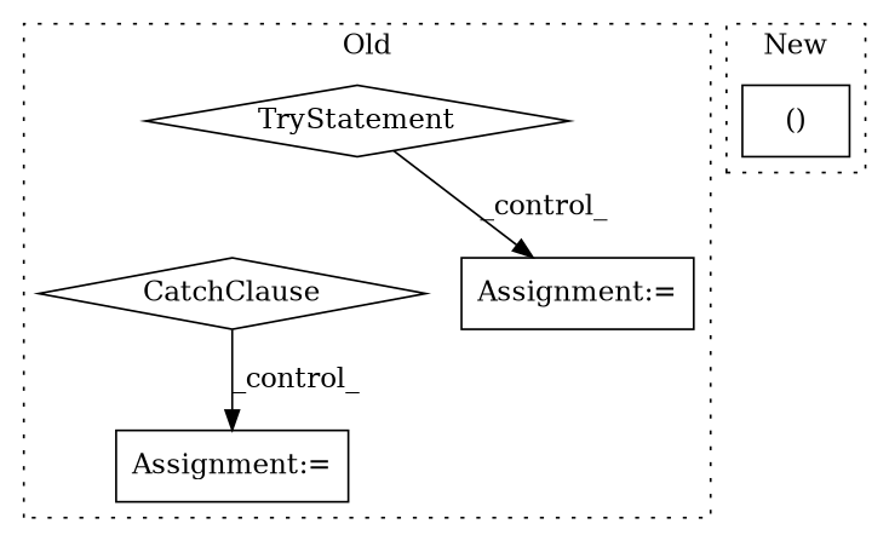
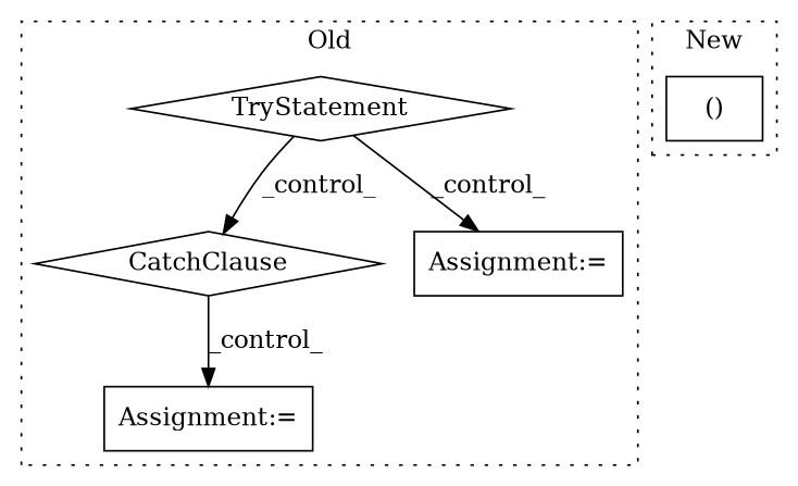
  digraph {
    node [a=7 l=1 shape=box]
    n1 [a=12 l="13,2" label=CatchClause s="44226,44282" shape=diamond]
    n2 [a=54 l=4 label=TryStatement s=44119 shape=diamond]
    n3 [label="Assignment:=" s=44210]
    n4 [label="Assignment:=" s=44305]
    n5 [a=106 l=32 label="()" s=44114]
    subgraph cluster_1 {
      label=Old
      style=dotted
      n1
      n2
      n3
      n4
    }
    subgraph cluster_2 {
      label=New
      style=dotted
      n5
    }
    n1 -> n4 [label=_control_]
+   n2 -> n1 [label=_control_]
    n2 -> n3 [label=_control_]
  }
